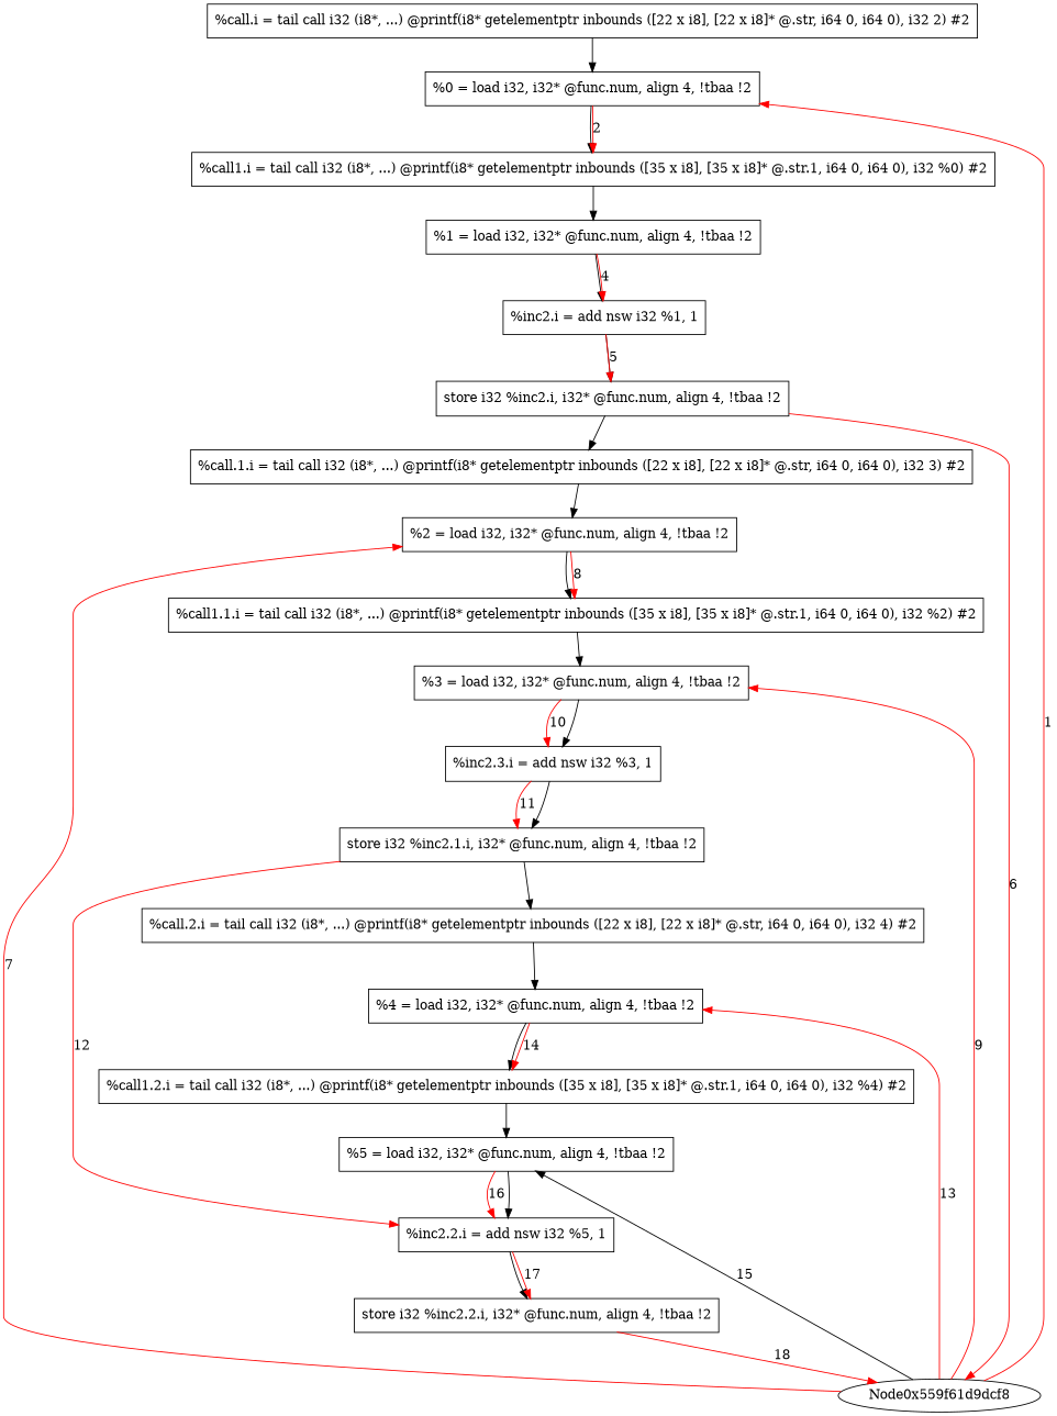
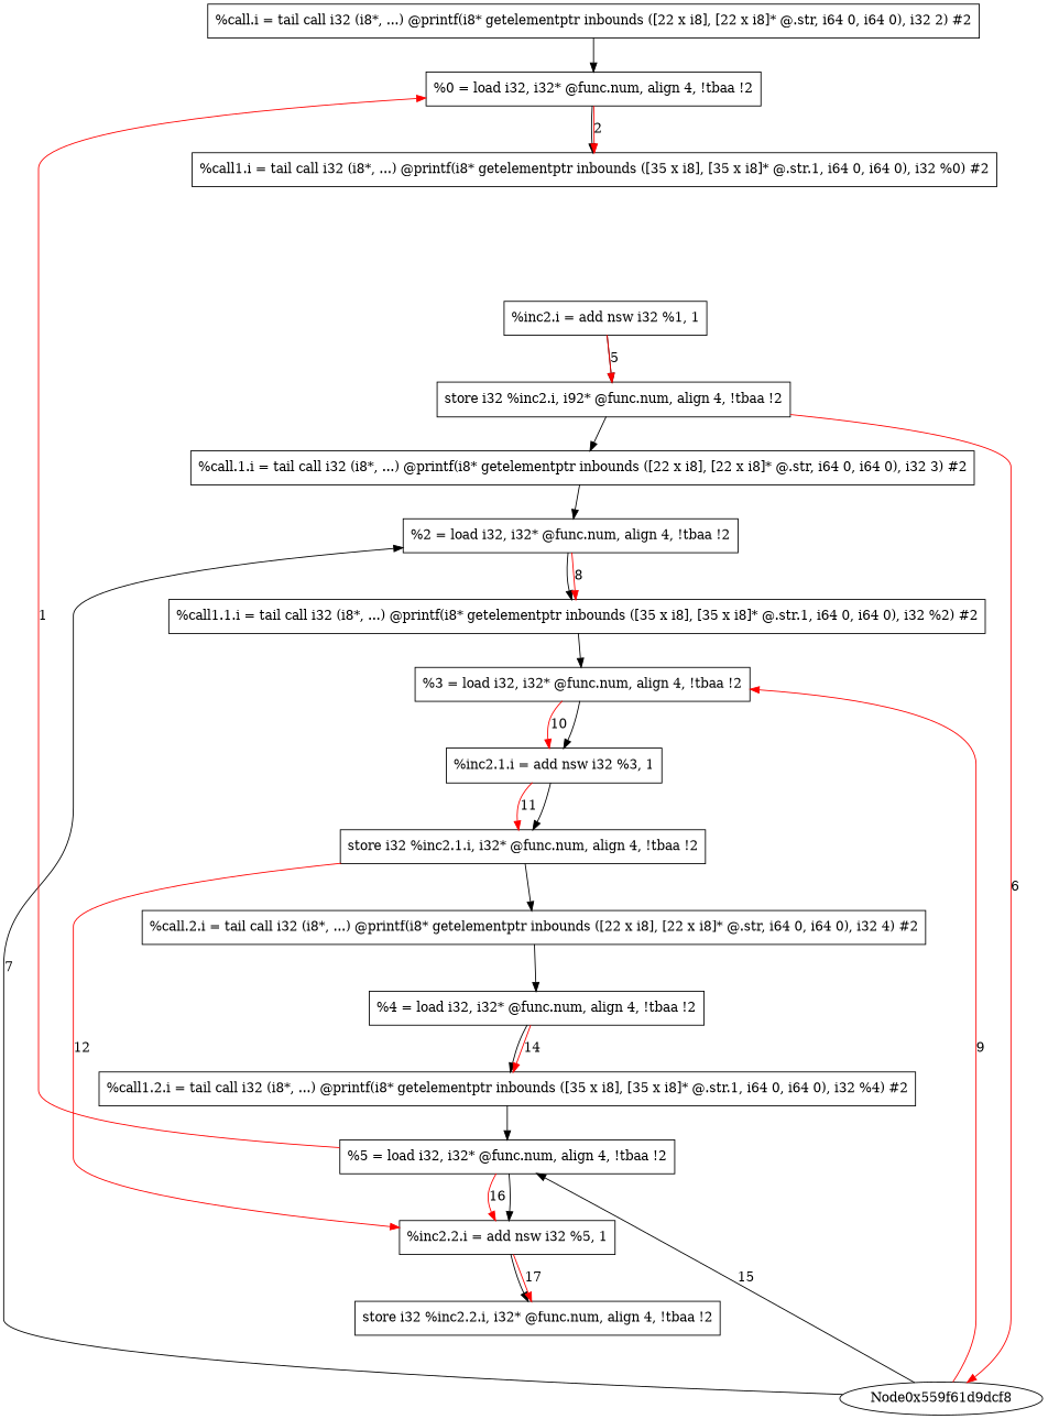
  digraph {
    node [shape=record]
    n1 [label="  %call.i = tail call i32 (i8*, ...) @printf(i8* getelementptr inbounds ([22 x i8], [22 x i8]* @.str, i64 0, i64 0), i32 2) #2"]
    n2 [label="  %0 = load i32, i32* @func.num, align 4, !tbaa !2"]
    n3 [label="  %call1.i = tail call i32 (i8*, ...) @printf(i8* getelementptr inbounds ([35 x i8], [35 x i8]* @.str.1, i64 0, i64 0), i32 %0) #2"]
-   n4 [label="  %1 = load i32, i32* @func.num, align 4, !tbaa !2"]
    n5 [label="  %inc2.i = add nsw i32 %1, 1"]
-   n6 [label="  store i32 %inc2.i, i32* @func.num, align 4, !tbaa !2"]
+   n6 [label="store i32 %inc2.i, i92* @func.num, align 4, !tbaa !2"]
    n7 [label="  %call.1.i = tail call i32 (i8*, ...) @printf(i8* getelementptr inbounds ([22 x i8], [22 x i8]* @.str, i64 0, i64 0), i32 3) #2"]
    Node0x559f61d9dcf8 [shape=""]
    n9 [label="  %2 = load i32, i32* @func.num, align 4, !tbaa !2"]
    n10 [label="  %3 = load i32, i32* @func.num, align 4, !tbaa !2"]
    n11 [label="  %4 = load i32, i32* @func.num, align 4, !tbaa !2"]
    n12 [label="  %5 = load i32, i32* @func.num, align 4, !tbaa !2"]
    n13 [label="  %call1.1.i = tail call i32 (i8*, ...) @printf(i8* getelementptr inbounds ([35 x i8], [35 x i8]* @.str.1, i64 0, i64 0), i32 %2) #2"]
-   n14 [label="%inc2.3.i = add nsw i32 %3, 1"]
+   n14 [label="  %inc2.1.i = add nsw i32 %3, 1"]
    n15 [label="  store i32 %inc2.1.i, i32* @func.num, align 4, !tbaa !2"]
    n16 [label="  %call.2.i = tail call i32 (i8*, ...) @printf(i8* getelementptr inbounds ([22 x i8], [22 x i8]* @.str, i64 0, i64 0), i32 4) #2"]
    n17 [label="  %inc2.2.i = add nsw i32 %5, 1"]
    n18 [label="  %call1.2.i = tail call i32 (i8*, ...) @printf(i8* getelementptr inbounds ([35 x i8], [35 x i8]* @.str.1, i64 0, i64 0), i32 %4) #2"]
    n19 [label="  store i32 %inc2.2.i, i32* @func.num, align 4, !tbaa !2"]
    n1 -> n2
    n2 -> n3
    n2 -> n3 [color=red label=2]
-   n3 -> n4
-   n4 -> n5
-   n4 -> n5 [color=red label=4]
    n5 -> n6
    n5 -> n6 [color=red label=5]
    n6 -> n7
    n6 -> Node0x559f61d9dcf8 [color=red label=6]
    n7 -> n9
-   Node0x559f61d9dcf8 -> n2 [color=red label=1]
-   Node0x559f61d9dcf8 -> n9 [color=red label=7]
+   n12 -> n2 [color=red label=1]
+   Node0x559f61d9dcf8 -> n9 [color=black label=7]
    Node0x559f61d9dcf8 -> n10 [color=red label=9]
-   Node0x559f61d9dcf8 -> n11 [color=red label=13]
    Node0x559f61d9dcf8 -> n12 [color=black label=15]
    n9 -> n13
    n9 -> n13 [color=red label=8]
    n10 -> n14
    n10 -> n14 [color=red label=10]
    n11 -> n18
    n11 -> n18 [color=red label=14]
    n12 -> n17
    n12 -> n17 [color=red label=16]
    n13 -> n10
    n14 -> n15
    n14 -> n15 [color=red label=11]
    n15 -> n16
    n15 -> n17 [color=red label=12]
    n16 -> n11
    n17 -> n19
    n17 -> n19 [color=red label=17]
    n18 -> n12
-   n19 -> Node0x559f61d9dcf8 [color=red label=18]
  }
